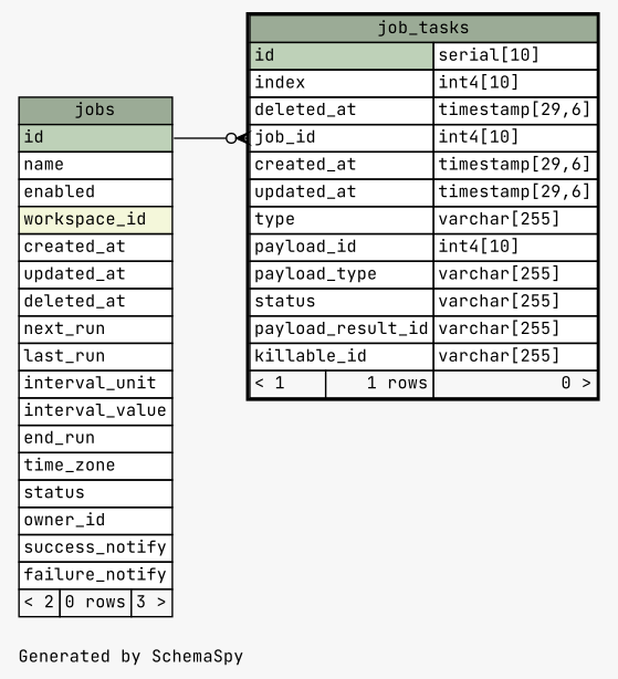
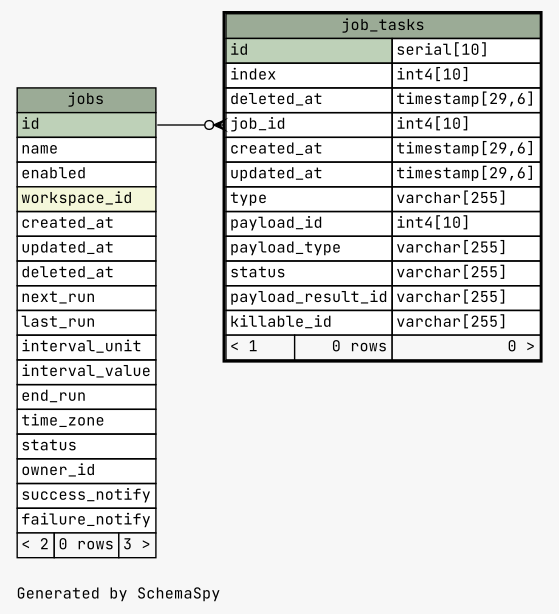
  digraph {
    bgcolor="#f7f7f7"
    fontname="JetBrains Mono"
    fontsize=11
    label="\nGenerated by SchemaSpy"
    labeljust=l
    nodesep=0.18
    rankdir=RL
    ranksep=0.46
    node [fontname="JetBrains Mono" fontsize=11 shape=plaintext]
-   n1 [label=<     <TABLE BORDER="2" CELLBORDER="1" CELLSPACING="0" BGCOLOR="#ffffff">       <TR><TD COLSPAN="3" BGCOLOR="#9bab96" ALIGN="CENTER">job_tasks</TD></TR>       <TR><TD PORT="id" COLSPAN="2" BGCOLOR="#bed1b8" ALIGN="LEFT">id</TD><TD PORT="id.type" ALIGN="LEFT">serial[10]</TD></TR>       <TR><TD PORT="index" COLSPAN="2" ALIGN="LEFT">index</TD><TD PORT="index.type" ALIGN="LEFT">int4[10]</TD></TR>       <TR><TD PORT="deleted_at" COLSPAN="2" ALIGN="LEFT">deleted_at</TD><TD PORT="deleted_at.type" ALIGN="LEFT">timestamp[29,6]</TD></TR>       <TR><TD PORT="job_id" COLSPAN="2" ALIGN="LEFT">job_id</TD><TD PORT="job_id.type" ALIGN="LEFT">int4[10]</TD></TR>       <TR><TD PORT="created_at" COLSPAN="2" ALIGN="LEFT">created_at</TD><TD PORT="created_at.type" ALIGN="LEFT">timestamp[29,6]</TD></TR>       <TR><TD PORT="updated_at" COLSPAN="2" ALIGN="LEFT">updated_at</TD><TD PORT="updated_at.type" ALIGN="LEFT">timestamp[29,6]</TD></TR>       <TR><TD PORT="type" COLSPAN="2" ALIGN="LEFT">type</TD><TD PORT="type.type" ALIGN="LEFT">varchar[255]</TD></TR>       <TR><TD PORT="payload_id" COLSPAN="2" ALIGN="LEFT">payload_id</TD><TD PORT="payload_id.type" ALIGN="LEFT">int4[10]</TD></TR>       <TR><TD PORT="payload_type" COLSPAN="2" ALIGN="LEFT">payload_type</TD><TD PORT="payload_type.type" ALIGN="LEFT">varchar[255]</TD></TR>       <TR><TD PORT="status" COLSPAN="2" ALIGN="LEFT">status</TD><TD PORT="status.type" ALIGN="LEFT">varchar[255]</TD></TR>       <TR><TD PORT="payload_result_id" COLSPAN="2" ALIGN="LEFT">payload_result_id</TD><TD PORT="payload_result_id.type" ALIGN="LEFT">varchar[255]</TD></TR>       <TR><TD PORT="killable_id" COLSPAN="2" ALIGN="LEFT">killable_id</TD><TD PORT="killable_id.type" ALIGN="LEFT">varchar[255]</TD></TR>       <TR><TD ALIGN="LEFT" BGCOLOR="#f7f7f7">&lt; 1</TD><TD ALIGN="RIGHT" BGCOLOR="#f7f7f7">1 rows</TD><TD ALIGN="RIGHT" BGCOLOR="#f7f7f7">0 &gt;</TD></TR>     </TABLE>>]
+   n1 [label=<     <TABLE BORDER="2" CELLBORDER="1" CELLSPACING="0" BGCOLOR="#ffffff">       <TR><TD COLSPAN="3" BGCOLOR="#9bab96" ALIGN="CENTER">job_tasks</TD></TR>       <TR><TD PORT="id" COLSPAN="2" BGCOLOR="#bed1b8" ALIGN="LEFT">id</TD><TD PORT="id.type" ALIGN="LEFT">serial[10]</TD></TR>       <TR><TD PORT="index" COLSPAN="2" ALIGN="LEFT">index</TD><TD PORT="index.type" ALIGN="LEFT">int4[10]</TD></TR>       <TR><TD PORT="deleted_at" COLSPAN="2" ALIGN="LEFT">deleted_at</TD><TD PORT="deleted_at.type" ALIGN="LEFT">timestamp[29,6]</TD></TR>       <TR><TD PORT="job_id" COLSPAN="2" ALIGN="LEFT">job_id</TD><TD PORT="job_id.type" ALIGN="LEFT">int4[10]</TD></TR>       <TR><TD PORT="created_at" COLSPAN="2" ALIGN="LEFT">created_at</TD><TD PORT="created_at.type" ALIGN="LEFT">timestamp[29,6]</TD></TR>       <TR><TD PORT="updated_at" COLSPAN="2" ALIGN="LEFT">updated_at</TD><TD PORT="updated_at.type" ALIGN="LEFT">timestamp[29,6]</TD></TR>       <TR><TD PORT="type" COLSPAN="2" ALIGN="LEFT">type</TD><TD PORT="type.type" ALIGN="LEFT">varchar[255]</TD></TR>       <TR><TD PORT="payload_id" COLSPAN="2" ALIGN="LEFT">payload_id</TD><TD PORT="payload_id.type" ALIGN="LEFT">int4[10]</TD></TR>       <TR><TD PORT="payload_type" COLSPAN="2" ALIGN="LEFT">payload_type</TD><TD PORT="payload_type.type" ALIGN="LEFT">varchar[255]</TD></TR>       <TR><TD PORT="status" COLSPAN="2" ALIGN="LEFT">status</TD><TD PORT="status.type" ALIGN="LEFT">varchar[255]</TD></TR>       <TR><TD PORT="payload_result_id" COLSPAN="2" ALIGN="LEFT">payload_result_id</TD><TD PORT="payload_result_id.type" ALIGN="LEFT">varchar[255]</TD></TR>       <TR><TD PORT="killable_id" COLSPAN="2" ALIGN="LEFT">killable_id</TD><TD PORT="killable_id.type" ALIGN="LEFT">varchar[255]</TD></TR>       <TR><TD ALIGN="LEFT" BGCOLOR="#f7f7f7">&lt; 1</TD><TD ALIGN="RIGHT" BGCOLOR="#f7f7f7">0 rows</TD><TD ALIGN="RIGHT" BGCOLOR="#f7f7f7">0 &gt;</TD></TR>     </TABLE>>]
    n2 [label=<     <TABLE BORDER="0" CELLBORDER="1" CELLSPACING="0" BGCOLOR="#ffffff">       <TR><TD COLSPAN="3" BGCOLOR="#9bab96" ALIGN="CENTER">jobs</TD></TR>       <TR><TD PORT="id" COLSPAN="3" BGCOLOR="#bed1b8" ALIGN="LEFT">id</TD></TR>       <TR><TD PORT="name" COLSPAN="3" ALIGN="LEFT">name</TD></TR>       <TR><TD PORT="enabled" COLSPAN="3" ALIGN="LEFT">enabled</TD></TR>       <TR><TD PORT="workspace_id" COLSPAN="3" BGCOLOR="#f4f7da" ALIGN="LEFT">workspace_id</TD></TR>       <TR><TD PORT="created_at" COLSPAN="3" ALIGN="LEFT">created_at</TD></TR>       <TR><TD PORT="updated_at" COLSPAN="3" ALIGN="LEFT">updated_at</TD></TR>       <TR><TD PORT="deleted_at" COLSPAN="3" ALIGN="LEFT">deleted_at</TD></TR>       <TR><TD PORT="next_run" COLSPAN="3" ALIGN="LEFT">next_run</TD></TR>       <TR><TD PORT="last_run" COLSPAN="3" ALIGN="LEFT">last_run</TD></TR>       <TR><TD PORT="interval_unit" COLSPAN="3" ALIGN="LEFT">interval_unit</TD></TR>       <TR><TD PORT="interval_value" COLSPAN="3" ALIGN="LEFT">interval_value</TD></TR>       <TR><TD PORT="end_run" COLSPAN="3" ALIGN="LEFT">end_run</TD></TR>       <TR><TD PORT="time_zone" COLSPAN="3" ALIGN="LEFT">time_zone</TD></TR>       <TR><TD PORT="status" COLSPAN="3" ALIGN="LEFT">status</TD></TR>       <TR><TD PORT="owner_id" COLSPAN="3" ALIGN="LEFT">owner_id</TD></TR>       <TR><TD PORT="success_notify" COLSPAN="3" ALIGN="LEFT">success_notify</TD></TR>       <TR><TD PORT="failure_notify" COLSPAN="3" ALIGN="LEFT">failure_notify</TD></TR>       <TR><TD ALIGN="LEFT" BGCOLOR="#f7f7f7">&lt; 2</TD><TD ALIGN="RIGHT" BGCOLOR="#f7f7f7">0 rows</TD><TD ALIGN="RIGHT" BGCOLOR="#f7f7f7">3 &gt;</TD></TR>     </TABLE>>]
    n1 -> n2 [arrowhead=none arrowsize=0.8 arrowtail=crowodot dir=back headport="id:e" tailport="job_id:w" fontname="JetBrains Mono"]
  }
